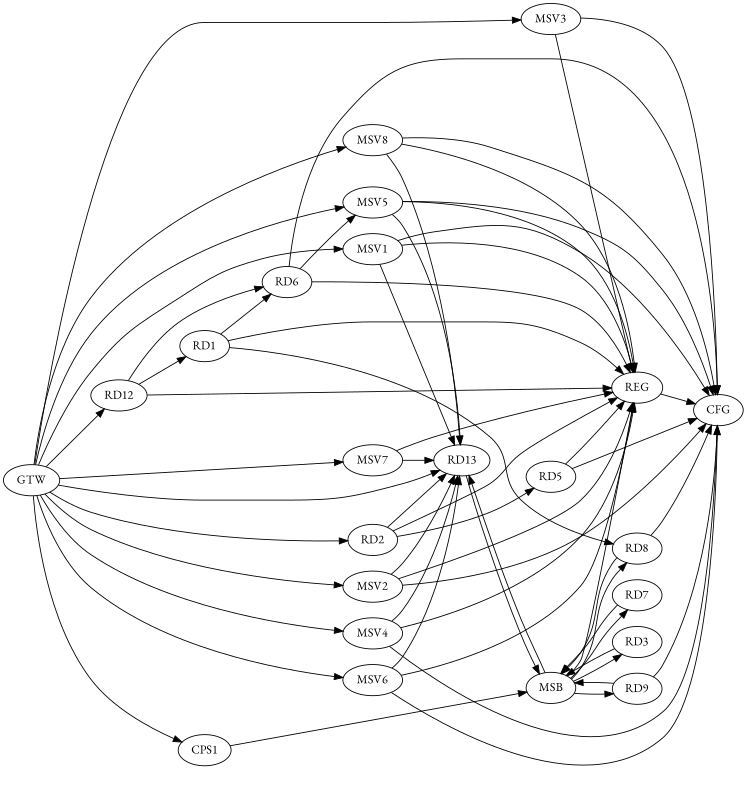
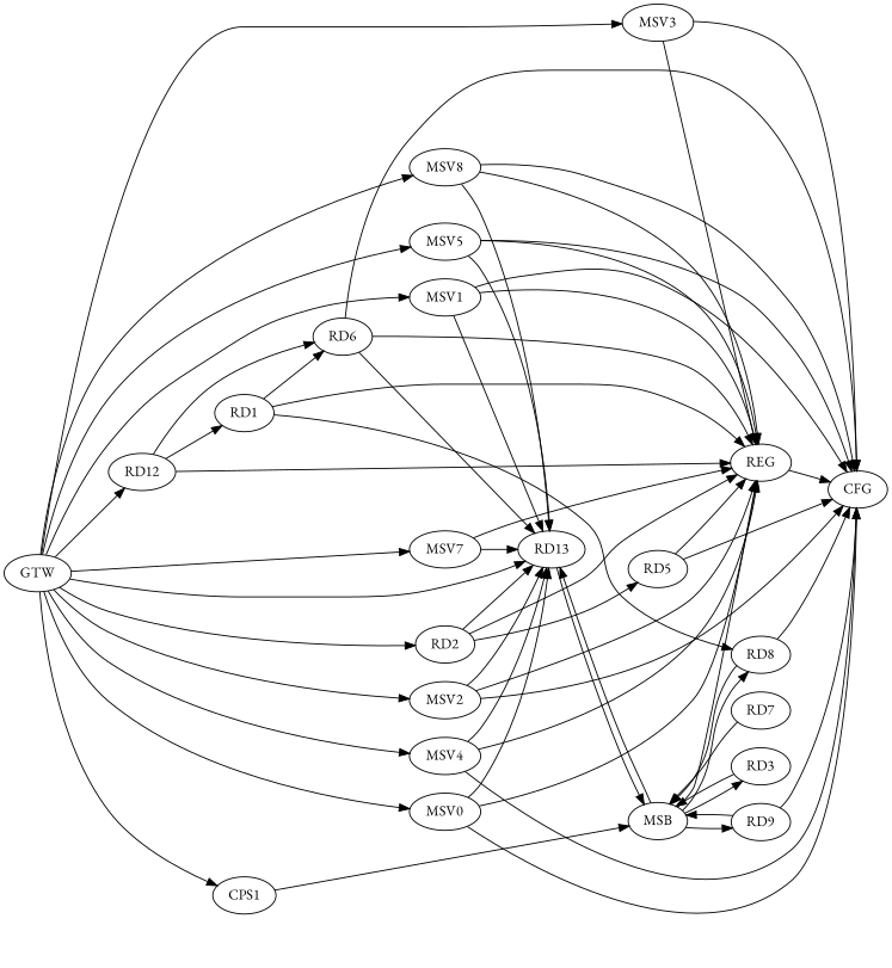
  strict digraph {
    fontname="EB Garamond"
    rankdir=LR
    node [fontname="EB Garamond"]
    edge [fontname="EB Garamond"]
    n1 [label=RD1]
    n2 [label=RD6]
    n3 [label=RD8]
    n4 [label=REG]
    n5 [label=RD13]
    n6 [label=CFG]
    n7 [label=MSB]
    n8 [label=RD2]
    n9 [label=RD5]
    n10 [label=RD3]
    n11 [label=RD7]
    n12 [label=RD9]
    n13 [label=RD12]
    n14 [label=CPS1]
    n15 [label=GTW]
    n16 [label=MSV1]
    n17 [label=MSV2]
    n18 [label=MSV3]
    n19 [label=MSV4]
    n20 [label=MSV5]
-   n21 [label=MSV6]
+   n21 [label=MSV0]
    n22 [label=MSV7]
    n23 [label=MSV8]
    n1 -> n2
    n1 -> n3
    n1 -> n4
    n2 -> n4
-   n2 -> n20
+   n2 -> n5
    n2 -> n6
    n3 -> n6
    n3 -> n7
    n4 -> n6
    n5 -> n7
    n7 -> n3
    n7 -> n4
    n7 -> n5
    n7 -> n10
-   n7 -> n11
    n7 -> n12
    n8 -> n4
    n8 -> n5
    n8 -> n9
    n9 -> n4
    n9 -> n6
    n10 -> n7
    n11 -> n7
    n12 -> n6
    n12 -> n7
    n13 -> n1
    n13 -> n2
    n13 -> n4
    n14 -> n7
    n15 -> n5
    n15 -> n8
    n15 -> n13
    n15 -> n14
    n15 -> n16
    n15 -> n17
    n15 -> n18
    n15 -> n19
    n15 -> n20
    n15 -> n21
    n15 -> n22
    n15 -> n23
    n16 -> n4
    n16 -> n5
    n16 -> n6
    n17 -> n4
    n17 -> n5
    n17 -> n6
    n18 -> n4
    n18 -> n6
    n19 -> n4
    n19 -> n5
    n19 -> n6
    n20 -> n4
    n20 -> n5
    n20 -> n6
    n21 -> n4
    n21 -> n5
    n21 -> n6
    n22 -> n4
    n22 -> n5
    n23 -> n4
    n23 -> n5
    n23 -> n6
  }
